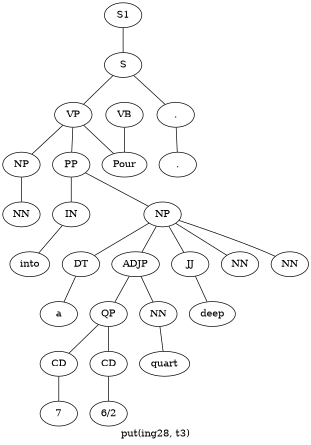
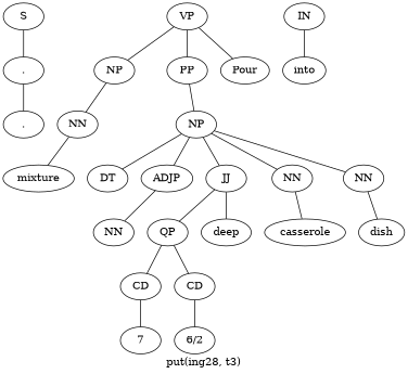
  graph {
    fontname="DejaVu Serif"
    label="put(ing28, t3)"
    node [fontname="DejaVu Serif"]
    edge [fontname="DejaVu Serif"]
-   n1 [label=S1]
    n2 [label=S]
    n3 [label=VP]
    n4 [label="."]
    n5 [label=NP]
    n6 [label=PP]
    n7 [label=Pour]
    n8 [label="."]
-   n9 [label=VB]
    n10 [label=NN]
    n11 [label=IN]
    n12 [label=NP]
+   n13 [label=mixture]
    n14 [label=into]
    n15 [label=DT]
    n16 [label=ADJP]
    n17 [label=JJ]
    n18 [label=NN]
    n19 [label=NN]
-   n20 [label=a]
    n21 [label=QP]
    n22 [label=NN]
    n23 [label=deep]
+   n24 [label=casserole]
+   n25 [label=dish]
    n26 [label=CD]
    n27 [label=CD]
-   n28 [label=quart]
    n29 [label=7]
    n30 [label="6/2"]
-   n1 -- n2
-   n2 -- n3
    n2 -- n4
    n3 -- n5
    n3 -- n6
    n3 -- n7
    n4 -- n8
    n5 -- n10
-   n6 -- n11
    n6 -- n12
-   n9 -- n7
+   n10 -- n13
    n11 -- n14
    n12 -- n15
    n12 -- n16
    n12 -- n17
    n12 -- n18
    n12 -- n19
-   n15 -- n20
-   n16 -- n21
+   n17 -- n21
    n16 -- n22
    n17 -- n23
+   n18 -- n24
+   n19 -- n25
    n21 -- n26
    n21 -- n27
-   n22 -- n28
    n26 -- n29
    n27 -- n30
  }
